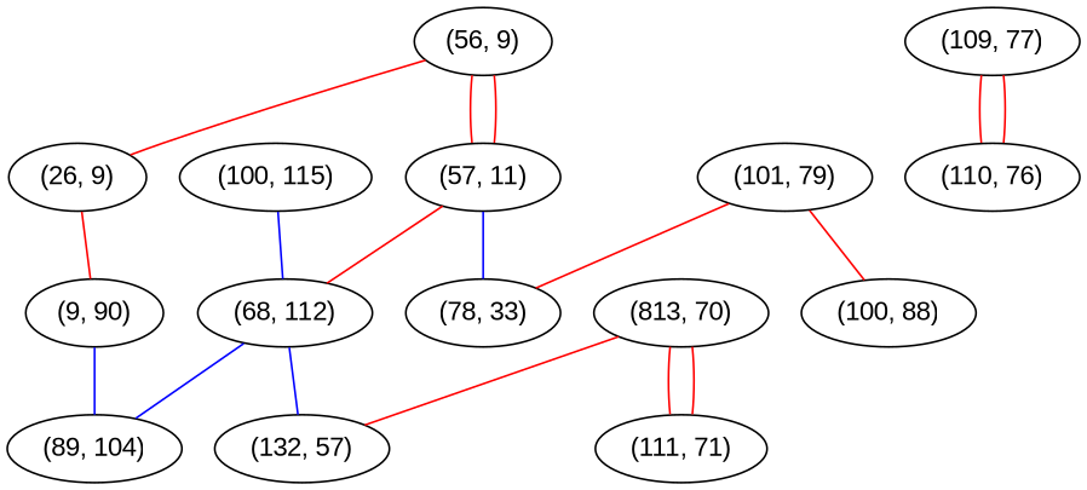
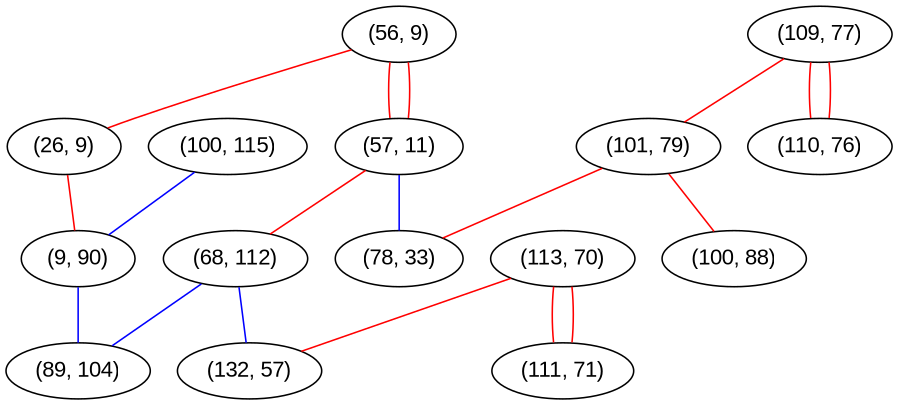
  graph {
    fontname="Liberation Sans"
    node [fontname="Liberation Sans"]
    edge [color=red fontname="Liberation Sans" weight=1]
    "(56, 9)"
    "(57, 11)"
    "(26, 9)"
    "(68, 112)"
    n5 [label="(78, 33)"]
    n6 [label="(9, 90)"]
    "(132, 57)"
    "(89, 104)"
-   "(113, 70)" [label="(813, 70)"]
+   "(113, 70)"
    "(111, 71)"
    "(109, 77)"
    "(110, 76)"
    "(101, 79)"
    "(100, 88)"
    "(100, 115)"
    "(56, 9)" -- "(57, 11)"
    "(56, 9)" -- "(57, 11)"
    "(56, 9)" -- "(26, 9)"
    "(57, 11)" -- "(68, 112)"
    "(57, 11)" -- n5 [color=blue weight=3]
    "(26, 9)" -- n6
    "(68, 112)" -- "(132, 57)" [color=blue weight=3]
    "(68, 112)" -- "(89, 104)" [color=blue weight=3]
    n6 -- "(89, 104)" [color=blue weight=3]
    "(113, 70)" -- "(132, 57)"
    "(113, 70)" -- "(111, 71)"
    "(113, 70)" -- "(111, 71)"
    "(109, 77)" -- "(110, 76)"
    "(109, 77)" -- "(110, 76)"
+   "(109, 77)" -- "(101, 79)"
    "(101, 79)" -- n5
    "(101, 79)" -- "(100, 88)"
-   "(100, 115)" -- "(68, 112)" [color=blue weight=3]
+   "(100, 115)" -- n6 [color=blue weight=3]
  }
